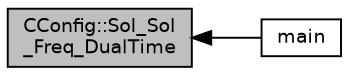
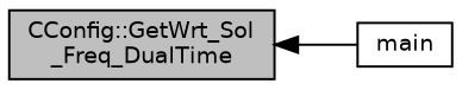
  digraph {
    rankdir=LR
    node [color=black fontname=Helvetica fontsize=10 shape=record style=filled]
-   n1 [fillcolor=grey75 fontcolor=black height=0.2 label="CConfig::Sol_Sol\l_Freq_DualTime" width=0.4]
+   n1 [fillcolor=grey75 fontcolor=black height=0.2 label="CConfig::GetWrt_Sol\l_Freq_DualTime" width=0.4]
    n2 [fillcolor=white height=0.2 label=main width=0.4]
    n1 -> n2 [color=black dir=back fontname=Helvetica fontsize=10 labelfontname=Helvetica labelfontsize=10 style=solid]
  }
